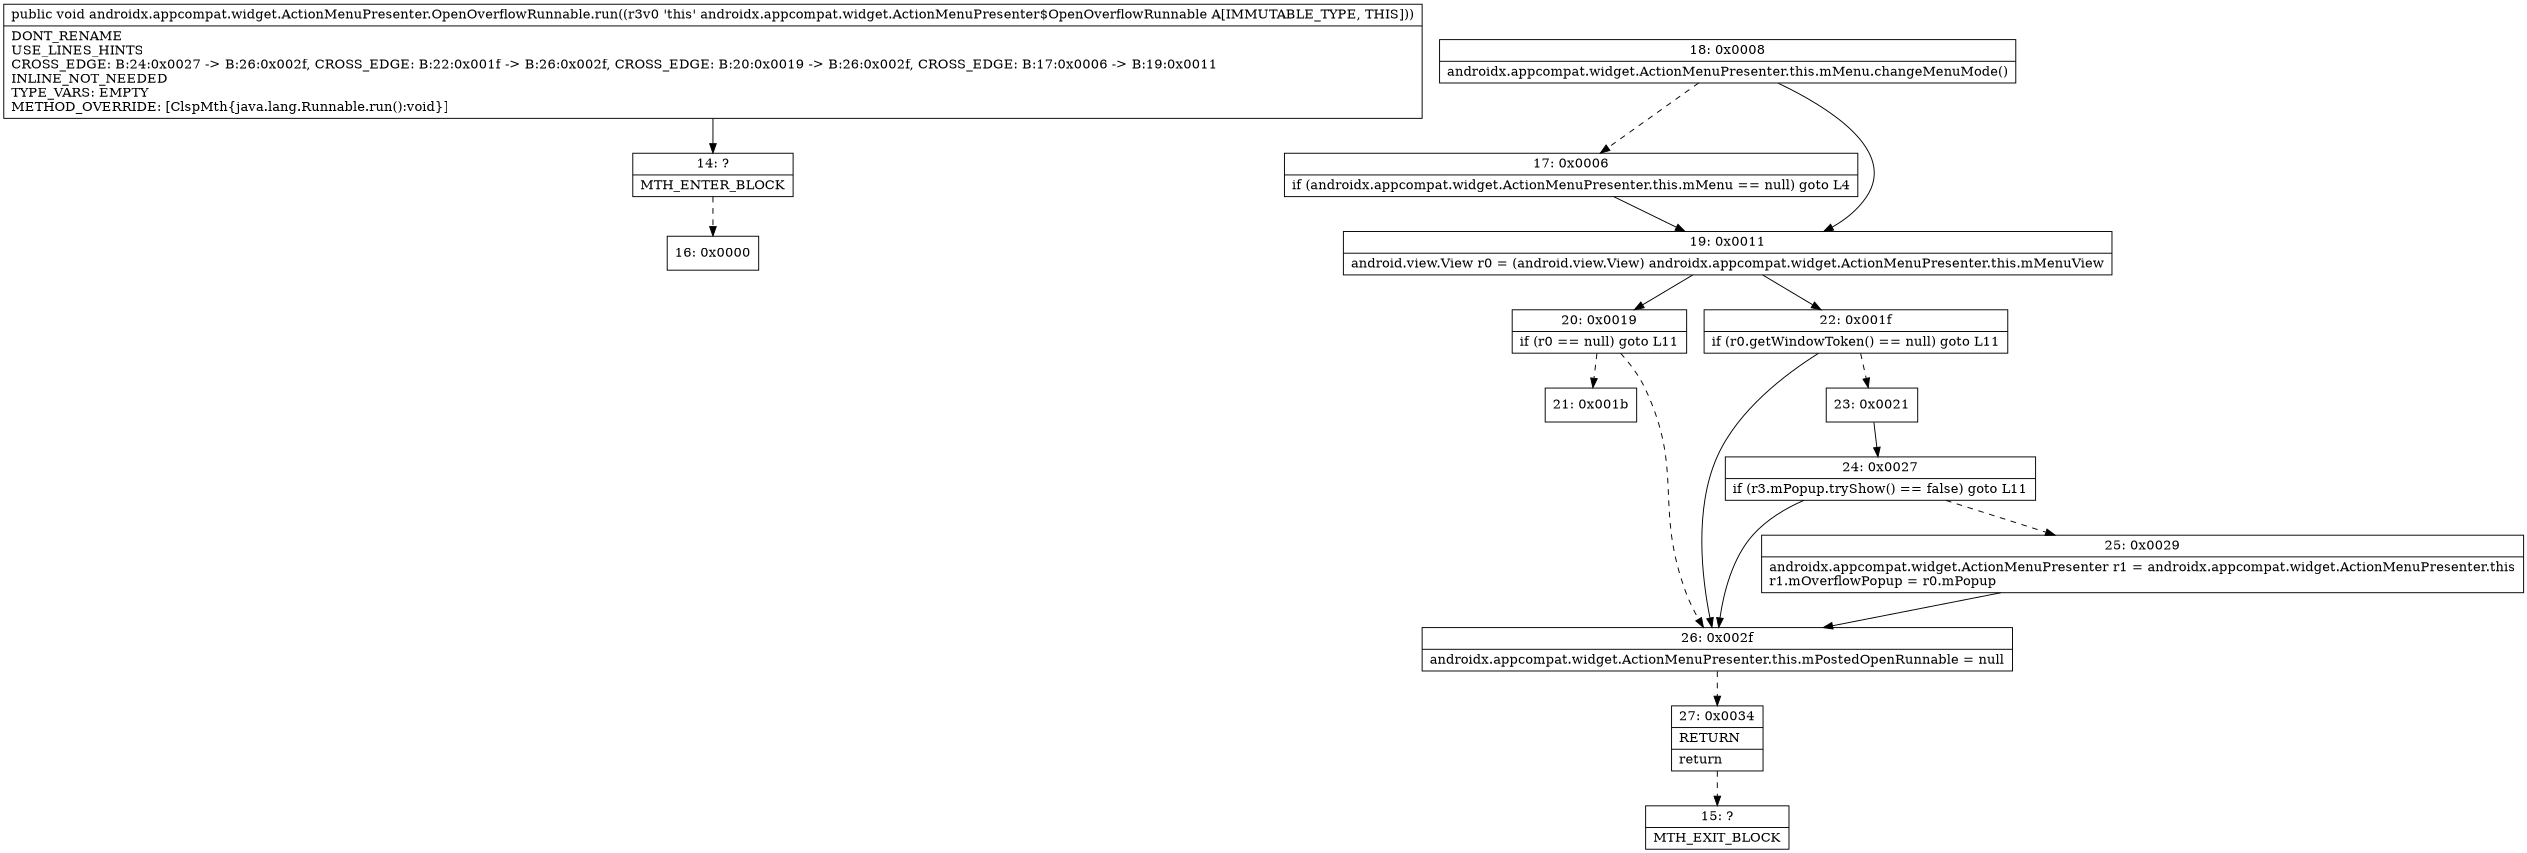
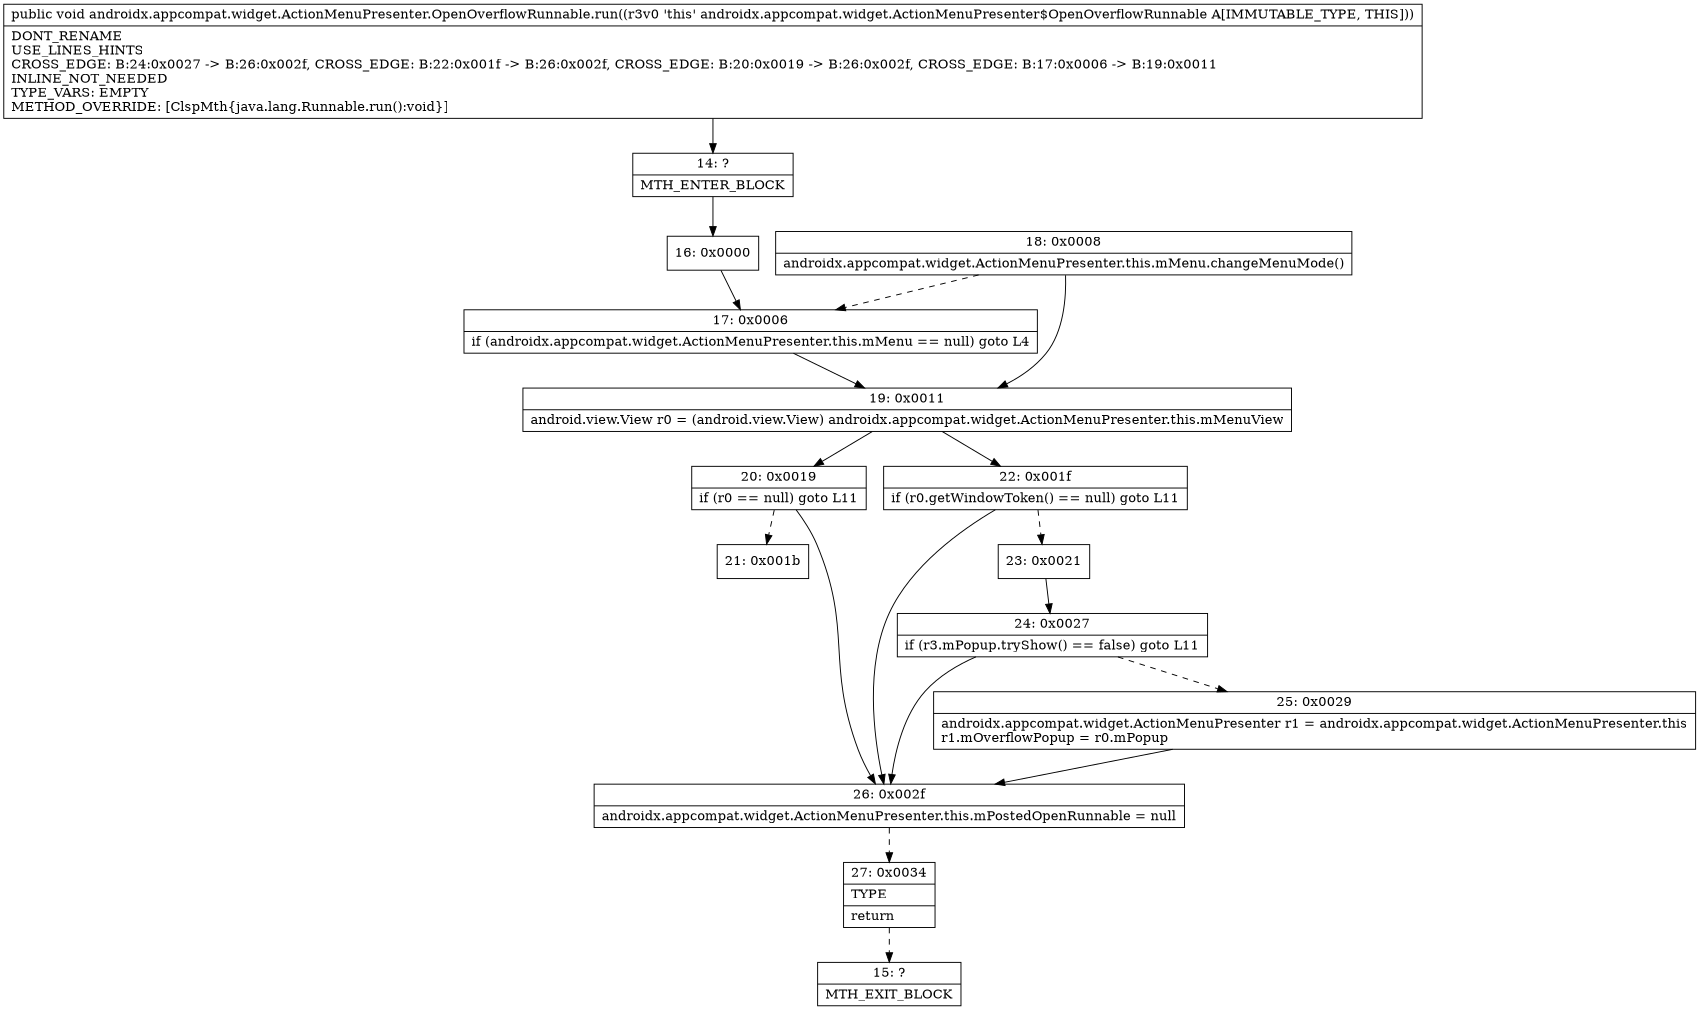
  digraph {
    node [shape=record]
    n1 [label="{14\:\ ?|MTH_ENTER_BLOCK\l}"]
    n2 [label="{16\:\ 0x0000}"]
    n3 [label="{17\:\ 0x0006|if (androidx.appcompat.widget.ActionMenuPresenter.this.mMenu == null) goto L4\l}"]
    n4 [label="{19\:\ 0x0011|android.view.View r0 = (android.view.View) androidx.appcompat.widget.ActionMenuPresenter.this.mMenuView\l}"]
    n5 [label="{18\:\ 0x0008|androidx.appcompat.widget.ActionMenuPresenter.this.mMenu.changeMenuMode()\l}"]
    n6 [label="{20\:\ 0x0019|if (r0 == null) goto L11\l}"]
    n7 [label="{22\:\ 0x001f|if (r0.getWindowToken() == null) goto L11\l}"]
    n8 [label="{21\:\ 0x001b}"]
    n9 [label="{26\:\ 0x002f|androidx.appcompat.widget.ActionMenuPresenter.this.mPostedOpenRunnable = null\l}"]
-   n10 [label="{27\:\ 0x0034|RETURN\l|return\l}"]
+   n10 [label="{27\:\ 0x0034|TYPE\l|return\l}"]
    n11 [label="{23\:\ 0x0021}"]
    n12 [label="{24\:\ 0x0027|if (r3.mPopup.tryShow() == false) goto L11\l}"]
    n13 [label="{25\:\ 0x0029|androidx.appcompat.widget.ActionMenuPresenter r1 = androidx.appcompat.widget.ActionMenuPresenter.this\lr1.mOverflowPopup = r0.mPopup\l}"]
    n14 [label="{15\:\ ?|MTH_EXIT_BLOCK\l}"]
    n15 [label="{public void androidx.appcompat.widget.ActionMenuPresenter.OpenOverflowRunnable.run((r3v0 'this' androidx.appcompat.widget.ActionMenuPresenter$OpenOverflowRunnable A[IMMUTABLE_TYPE, THIS]))  | DONT_RENAME\lUSE_LINES_HINTS\lCROSS_EDGE: B:24:0x0027 \-\> B:26:0x002f, CROSS_EDGE: B:22:0x001f \-\> B:26:0x002f, CROSS_EDGE: B:20:0x0019 \-\> B:26:0x002f, CROSS_EDGE: B:17:0x0006 \-\> B:19:0x0011\lINLINE_NOT_NEEDED\lTYPE_VARS: EMPTY\lMETHOD_OVERRIDE: [ClspMth\{java.lang.Runnable.run():void\}]\l}"]
-   n1 -> n2 [style=dashed]
+   n1 -> n2
+   n2 -> n3
    n3 -> n4
    n4 -> n6
    n4 -> n7
    n5 -> n3 [style=dashed]
    n5 -> n4
    n6 -> n8 [style=dashed]
-   n6 -> n9 [style=dashed]
+   n6 -> n9
    n7 -> n9
    n7 -> n11 [style=dashed]
    n9 -> n10 [style=dashed]
    n10 -> n14 [style=dashed]
    n11 -> n12
    n12 -> n9
    n12 -> n13 [style=dashed]
    n13 -> n9
    n15 -> n1
  }
